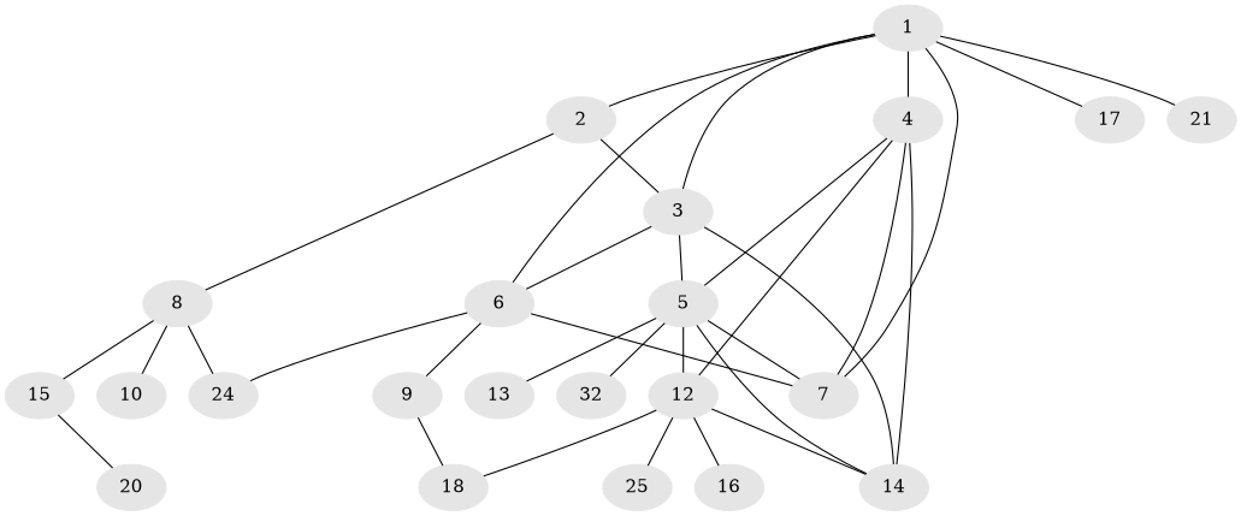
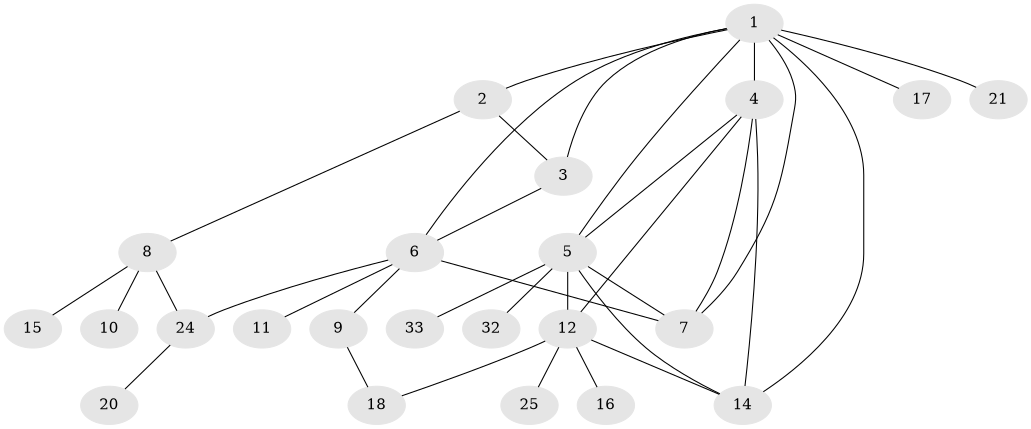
  graph {
    node [color=gray90 style=filled]
    edge [weight=1.0]
    1
    2
    3
    4
    5
    6
    7
    14
    17
    21
    8
    12
-   13
+   13 [label=33]
    n14 [label=32]
    9
+   11
    24
    10
    15
    18
    16
    25
    20
    1 -- 2
    1 -- 3
    1 -- 4 [weight=14.0]
-   3 -- 5
+   1 -- 5
    1 -- 6
    1 -- 7 [weight=2.0]
-   3 -- 14 [weight=2.0]
+   1 -- 14 [weight=2.0]
    1 -- 17
    1 -- 21
    2 -- 3 [weight=4.0]
    2 -- 8
    3 -- 6
    4 -- 5
    4 -- 7
    4 -- 14
    4 -- 12
    5 -- 7
    5 -- 14
    5 -- 12
    5 -- 13 [weight=2.0]
    5 -- n14
    6 -- 7
    6 -- 9
+   6 -- 11
    6 -- 24
    8 -- 24
    8 -- 10
    8 -- 15
    12 -- 14 [weight=2.0]
    12 -- 18
    12 -- 16
    12 -- 25
    9 -- 18
-   15 -- 20
+   24 -- 20
  }
